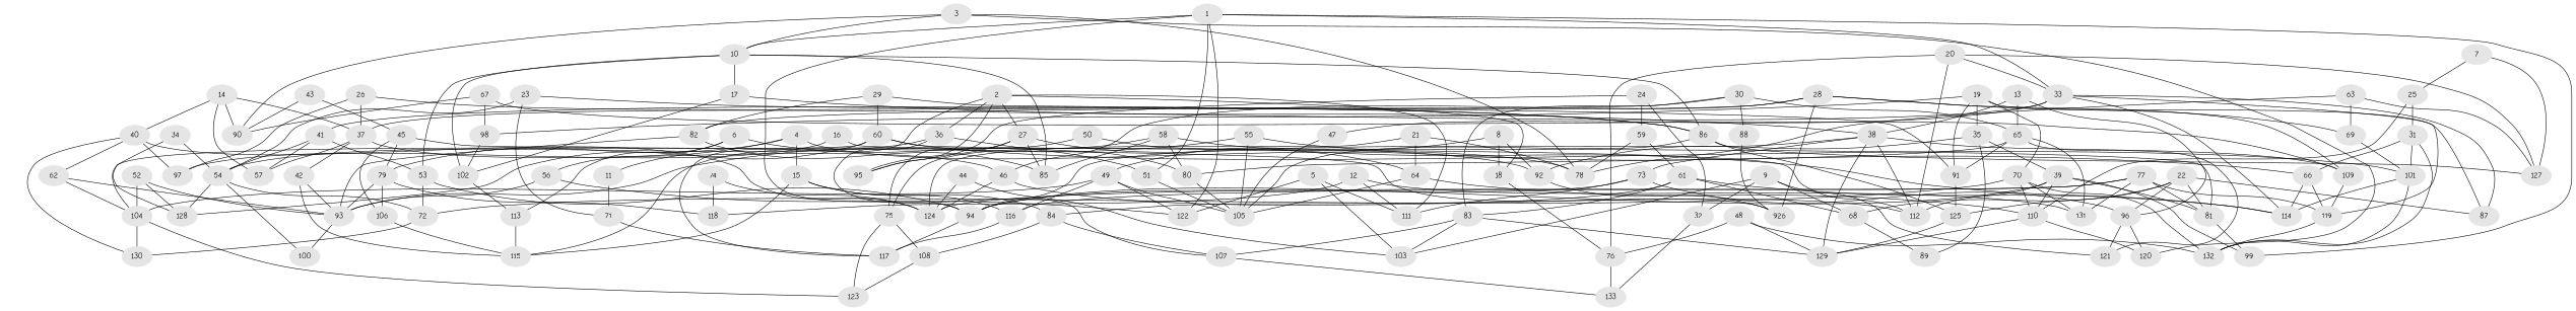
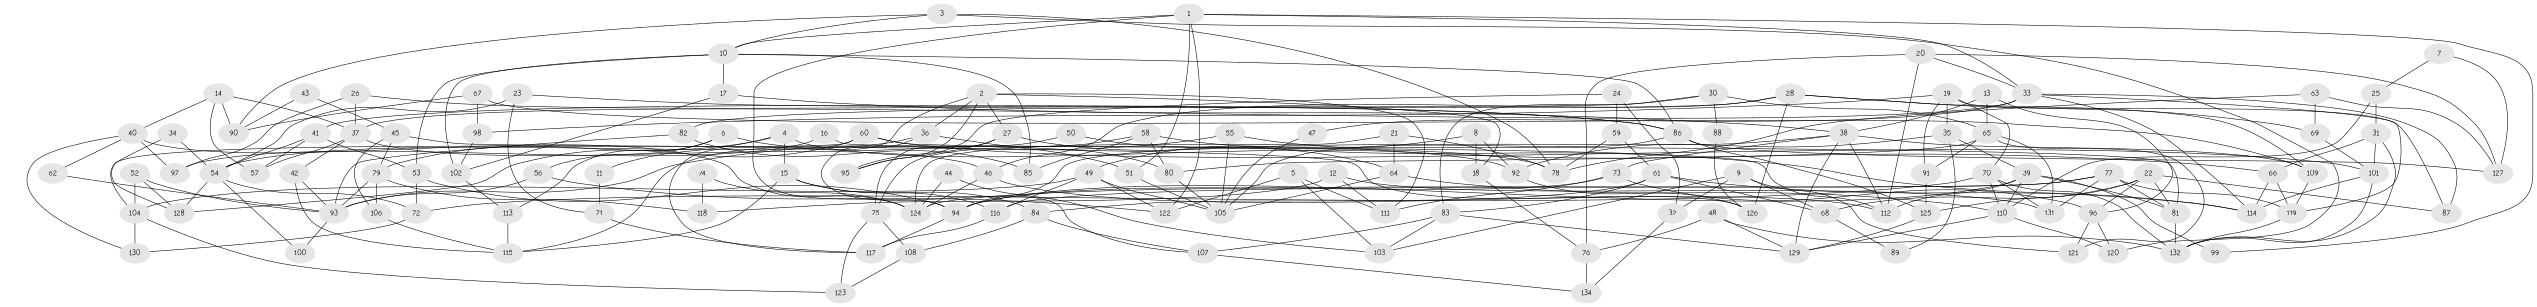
  graph {
    fontname="Comic Neue"
    node [color=gray90 fontname="Comic Neue" style=filled]
    edge [fontname="Comic Neue"]
    1
    10
    33
    51
    94
    99
    122
    17
    53
    85
    86
    102
    37
    87
    47
    114
    119
    105
    117
    2
    18
    27
    36
    95
    111
    76
    64
    75
    54
    80
    107
    3
    78
    90
    120
    4
    11
    15
    79
    92
    71
    84
    115
    116
    118
    93
    106
-   126 [label=926]
+   126
    5
    103
    6
    56
    113
    7
    25
    127
    31
    110
    8
    49
    104
    9
    32
    68
    121
-   133
+   133 [label=134]
    89
    38
    72
    125
    12
    131
    13
    65
    96
    112
    109
    73
    129
    91
    14
    40
    57
    46
    42
    97
    124
    62
    130
    108
    16
    81
    19
    35
    70
    98
    39
    132
    20
    21
    22
    23
    128
    100
    24
    59
    61
    66
    101
    26
    123
    28
    41
    69
-   29
    60
    82
    30
    83
    88
    34
    43
    45
    44
    48
    50
    52
    55
    58
    63
    67
    74
    77
    1 -- 10
    1 -- 33
    1 -- 51
    1 -- 94
    1 -- 99
    1 -- 122
    10 -- 17
    10 -- 53
    10 -- 85
    10 -- 86
    10 -- 102
    33 -- 37
    33 -- 87
    33 -- 47
    33 -- 114
    33 -- 119
    51 -- 105
    94 -- 117
    17 -- 102
    17 -- 38
    53 -- 94
    53 -- 72
    86 -- 105
    86 -- 127
    86 -- 125
    102 -- 113
    37 -- 57
    37 -- 46
    37 -- 42
    47 -- 105
    119 -- 132
    2 -- 117
    2 -- 18
    2 -- 27
    2 -- 36
    2 -- 95
    2 -- 111
    18 -- 76
-   27 -- 85
    27 -- 95
    27 -- 64
    27 -- 75
    36 -- 54
    36 -- 80
    36 -- 107
    76 -- 133
    64 -- 105
    64 -- 110
    75 -- 108
    75 -- 123
    54 -- 72
    54 -- 128
    54 -- 100
    80 -- 105
    107 -- 133
    3 -- 10
    3 -- 78
    3 -- 90
    3 -- 120
    4 -- 11
    4 -- 15
    4 -- 79
    4 -- 92
    11 -- 71
    15 -- 84
    15 -- 115
    15 -- 116
    79 -- 118
    79 -- 93
    79 -- 106
    92 -- 126
    71 -- 117
    84 -- 107
    84 -- 108
    116 -- 117
    93 -- 100
    106 -- 115
    5 -- 122
    5 -- 111
    5 -- 103
    6 -- 51
    6 -- 56
    6 -- 113
    56 -- 122
    56 -- 93
    113 -- 115
    7 -- 25
    7 -- 127
    25 -- 31
    25 -- 110
    31 -- 132
    31 -- 66
    31 -- 101
    110 -- 120
    110 -- 129
    8 -- 18
    8 -- 92
    8 -- 49
    49 -- 122
    49 -- 105
    49 -- 116
    49 -- 104
    104 -- 130
    104 -- 123
    9 -- 103
    9 -- 32
    9 -- 68
    9 -- 121
    32 -- 133
    68 -- 89
    38 -- 94
    38 -- 112
    38 -- 109
    38 -- 73
    38 -- 129
    72 -- 130
    125 -- 129
    12 -- 111
    12 -- 118
    12 -- 131
    13 -- 38
    13 -- 65
    13 -- 96
    65 -- 80
    65 -- 121
    65 -- 131
    65 -- 91
    96 -- 120
    96 -- 121
    109 -- 119
    73 -- 94
    73 -- 111
    73 -- 96
    91 -- 125
    14 -- 37
    14 -- 90
    14 -- 40
    14 -- 57
    40 -- 97
    40 -- 124
    40 -- 62
    40 -- 130
    46 -- 112
    46 -- 124
    42 -- 115
    42 -- 93
    62 -- 93
-   62 -- 104
    108 -- 123
    16 -- 97
    16 -- 81
-   81 -- 99
+   81 -- 132
    19 -- 87
    19 -- 91
    19 -- 35
    19 -- 70
    19 -- 98
    35 -- 92
    35 -- 89
    35 -- 39
    70 -- 110
    70 -- 72
    70 -- 131
    70 -- 132
    98 -- 102
    39 -- 94
    39 -- 99
    39 -- 110
    39 -- 112
    39 -- 81
    20 -- 33
    20 -- 76
    20 -- 127
    20 -- 112
    21 -- 64
    21 -- 78
    21 -- 124
    22 -- 87
    22 -- 68
    22 -- 125
    22 -- 96
    22 -- 81
    23 -- 86
    23 -- 54
    23 -- 71
    24 -- 95
    24 -- 32
    24 -- 59
    59 -- 78
    59 -- 61
    61 -- 114
    61 -- 84
    61 -- 68
    61 -- 83
    66 -- 114
    66 -- 119
    101 -- 114
    101 -- 132
    26 -- 86
    26 -- 37
    26 -- 97
    28 -- 126
    28 -- 109
    28 -- 46
    28 -- 41
    28 -- 69
    41 -- 53
    41 -- 54
    41 -- 57
    69 -- 101
-   29 -- 91
-   29 -- 60
-   29 -- 82
    60 -- 104
    60 -- 112
    60 -- 128
    60 -- 101
    82 -- 85
    82 -- 93
    30 -- 65
    30 -- 82
    30 -- 83
    30 -- 88
    83 -- 107
    83 -- 103
    83 -- 129
    88 -- 126
    34 -- 54
    34 -- 128
    43 -- 90
    43 -- 45
    45 -- 79
    45 -- 106
    45 -- 126
    44 -- 103
    44 -- 124
    48 -- 76
    48 -- 129
    48 -- 132
    50 -- 78
    50 -- 115
    52 -- 93
    52 -- 104
    52 -- 128
    55 -- 105
    55 -- 93
    55 -- 66
    58 -- 85
    58 -- 114
    58 -- 75
    58 -- 80
    63 -- 78
    63 -- 127
    63 -- 69
    67 -- 90
    67 -- 109
    67 -- 98
    74 -- 118
    74 -- 124
    77 -- 119
    77 -- 116
    77 -- 131
    77 -- 124
    77 -- 81
  }
